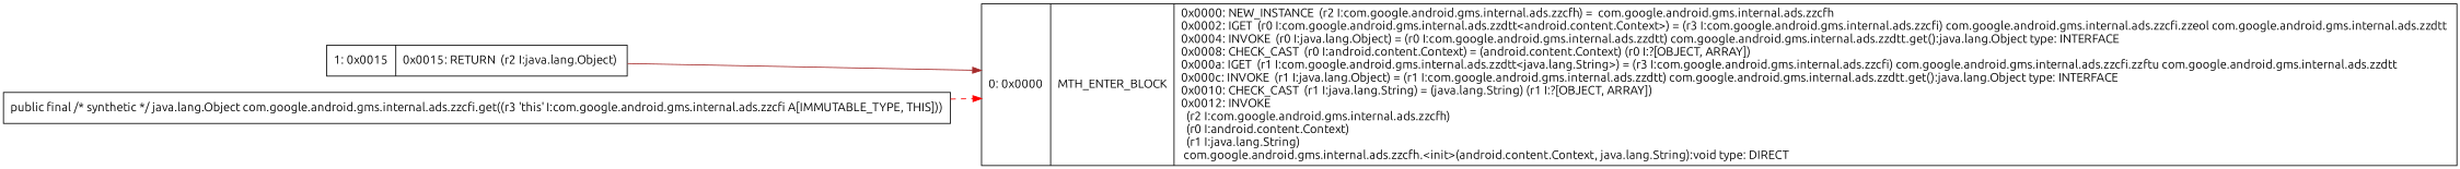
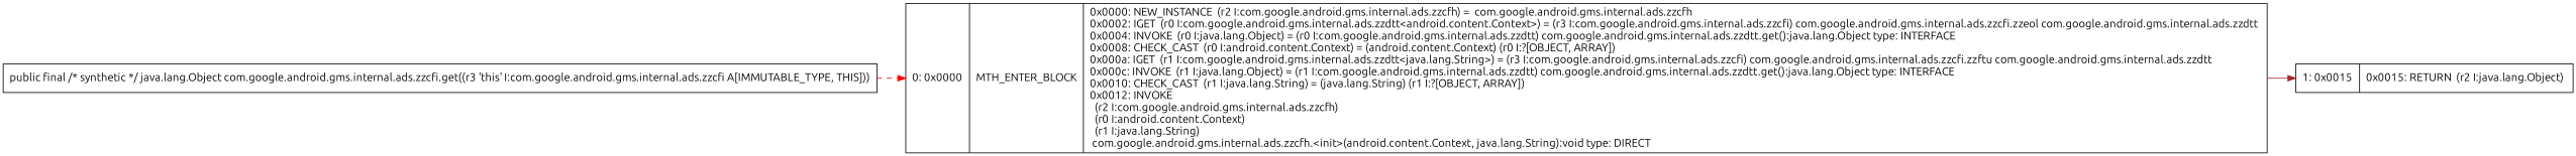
  digraph {
    rankdir=LR
    fontname=Ubuntu
    node [shape=record fontname=Ubuntu]
    edge [fontname=Ubuntu]
    n1 [label="{0\:\ 0x0000|MTH_ENTER_BLOCK\l|0x0000: NEW_INSTANCE  (r2 I:com.google.android.gms.internal.ads.zzcfh) =  com.google.android.gms.internal.ads.zzcfh \l0x0002: IGET  (r0 I:com.google.android.gms.internal.ads.zzdtt\<android.content.Context\>) = (r3 I:com.google.android.gms.internal.ads.zzcfi) com.google.android.gms.internal.ads.zzcfi.zzeol com.google.android.gms.internal.ads.zzdtt \l0x0004: INVOKE  (r0 I:java.lang.Object) = (r0 I:com.google.android.gms.internal.ads.zzdtt) com.google.android.gms.internal.ads.zzdtt.get():java.lang.Object type: INTERFACE \l0x0008: CHECK_CAST  (r0 I:android.content.Context) = (android.content.Context) (r0 I:?[OBJECT, ARRAY]) \l0x000a: IGET  (r1 I:com.google.android.gms.internal.ads.zzdtt\<java.lang.String\>) = (r3 I:com.google.android.gms.internal.ads.zzcfi) com.google.android.gms.internal.ads.zzcfi.zzftu com.google.android.gms.internal.ads.zzdtt \l0x000c: INVOKE  (r1 I:java.lang.Object) = (r1 I:com.google.android.gms.internal.ads.zzdtt) com.google.android.gms.internal.ads.zzdtt.get():java.lang.Object type: INTERFACE \l0x0010: CHECK_CAST  (r1 I:java.lang.String) = (java.lang.String) (r1 I:?[OBJECT, ARRAY]) \l0x0012: INVOKE  \l  (r2 I:com.google.android.gms.internal.ads.zzcfh)\l  (r0 I:android.content.Context)\l  (r1 I:java.lang.String)\l com.google.android.gms.internal.ads.zzcfh.\<init\>(android.content.Context, java.lang.String):void type: DIRECT \l}"]
    n2 [label="{1\:\ 0x0015|0x0015: RETURN  (r2 I:java.lang.Object) \l}"]
    n3 [label="{public final \/* synthetic *\/ java.lang.Object com.google.android.gms.internal.ads.zzcfi.get((r3 'this' I:com.google.android.gms.internal.ads.zzcfi A[IMMUTABLE_TYPE, THIS])) }"]
-   n2 -> n1 [color=brown style=solid]
+   n1 -> n2 [color=brown style=solid]
    n3 -> n1 [color=red style=dashed]
  }
